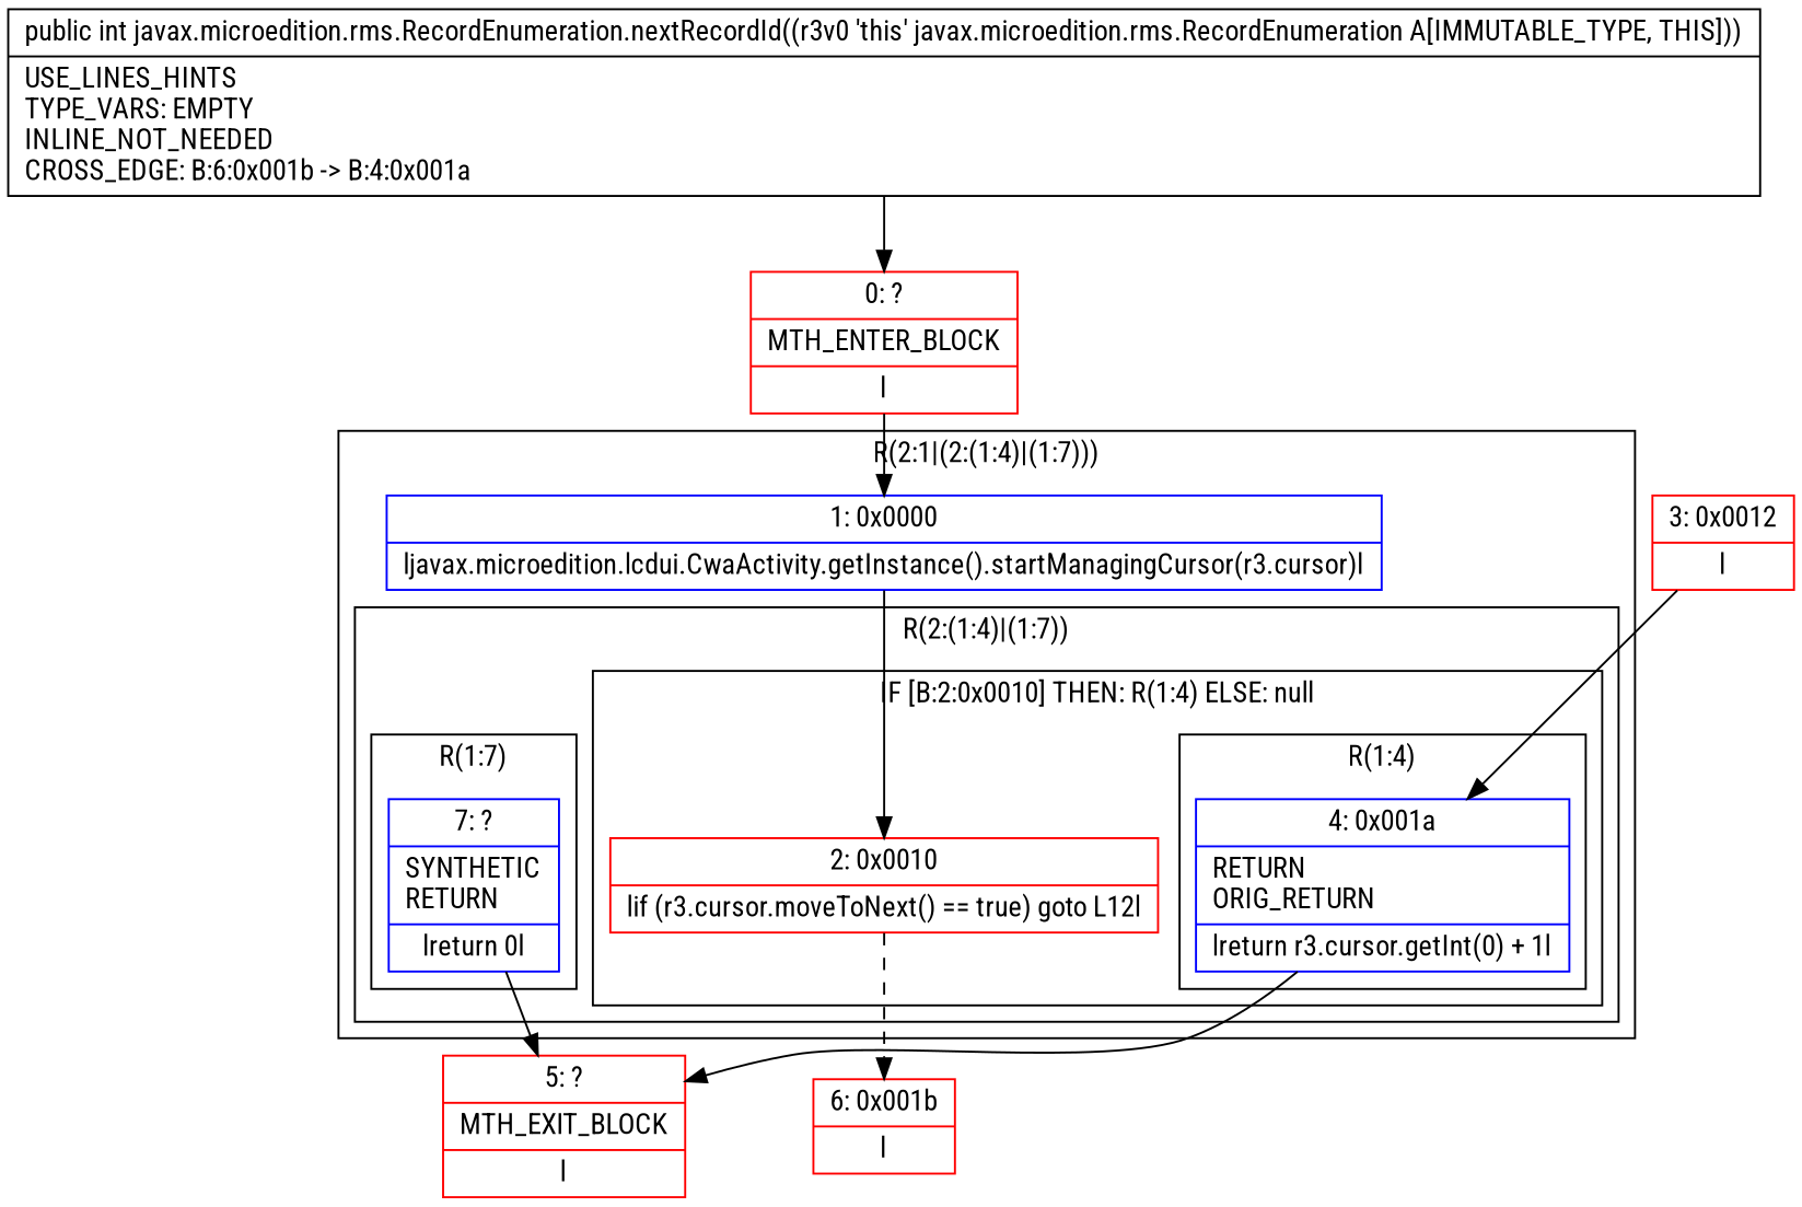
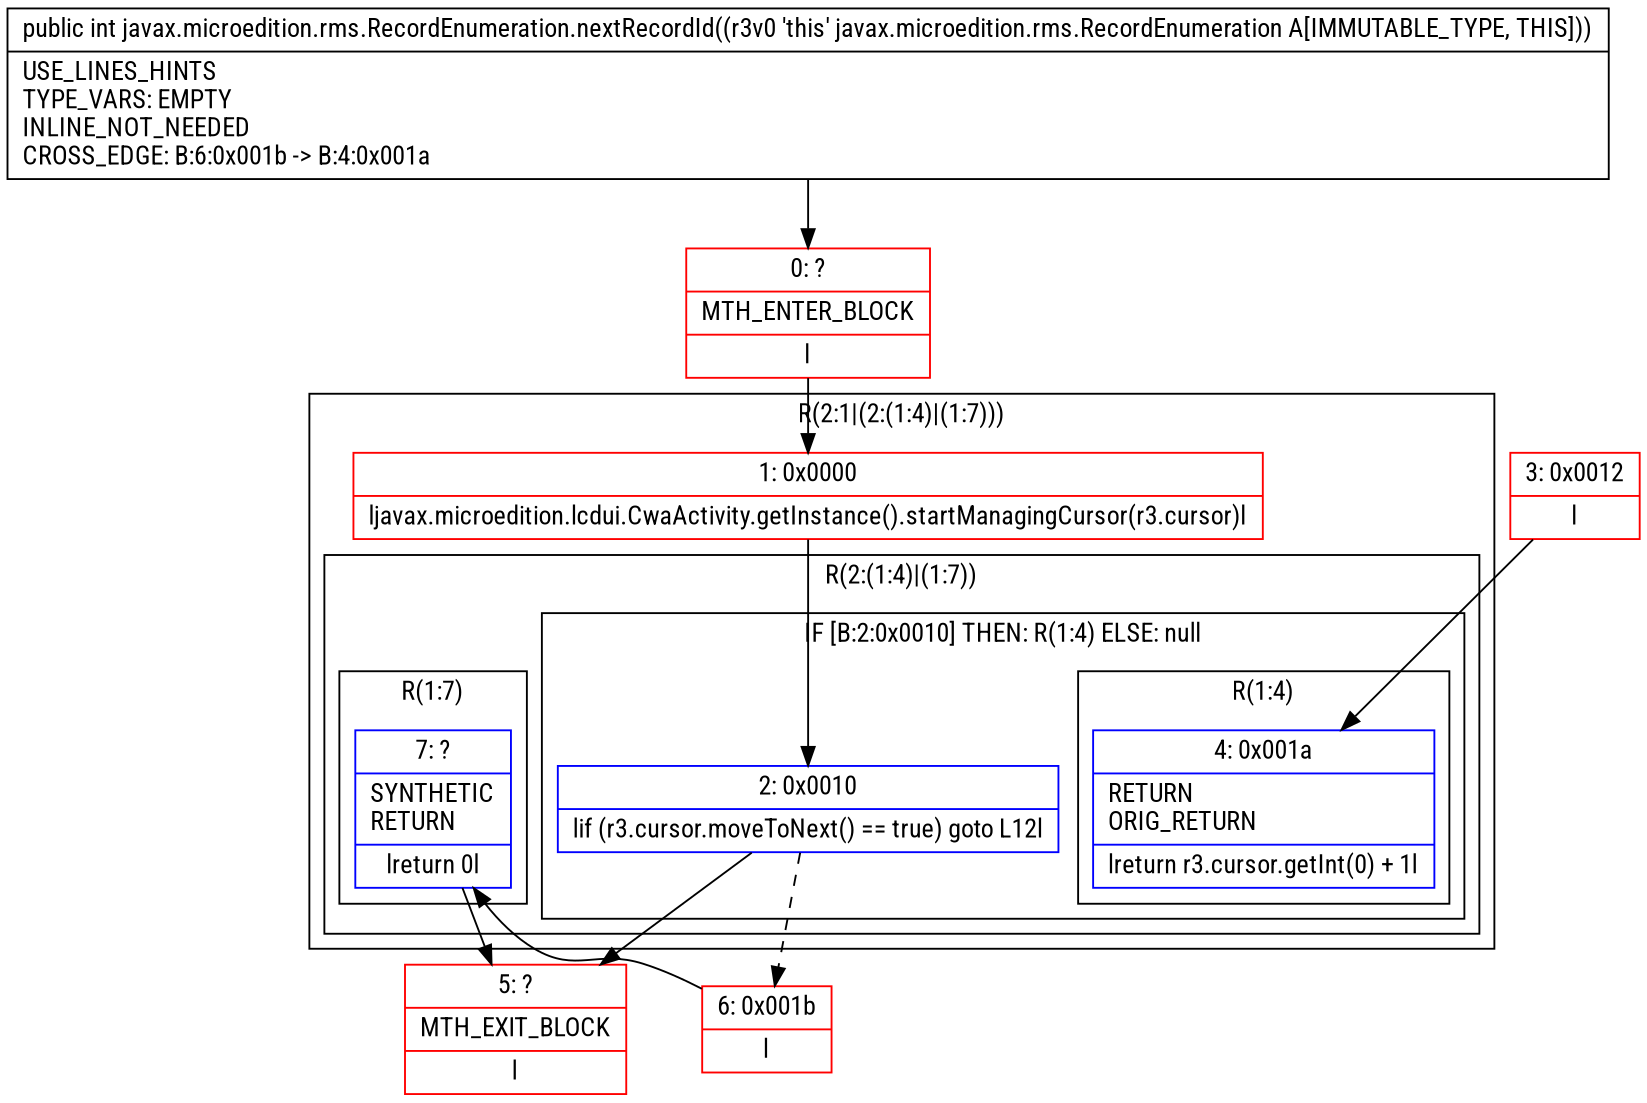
  digraph {
    fontname="Roboto Condensed"
    node [color=blue fontname="Roboto Condensed" shape=record]
    edge [fontname="Roboto Condensed"]
    n1 [label="{4\:\ 0x001a|RETURN\lORIG_RETURN\l|lreturn r3.cursor.getInt(0) + 1l}"]
-   n2 [color=red label="{2\:\ 0x0010|lif (r3.cursor.moveToNext() == true) goto L12l}"]
+   n2 [label="{2\:\ 0x0010|lif (r3.cursor.moveToNext() == true) goto L12l}"]
    n3 [label="{7\:\ ?|SYNTHETIC\lRETURN\l|lreturn 0l}"]
-   n4 [label="{1\:\ 0x0000|ljavax.microedition.lcdui.CwaActivity.getInstance().startManagingCursor(r3.cursor)l}"]
+   n4 [color=red label="{1\:\ 0x0000|ljavax.microedition.lcdui.CwaActivity.getInstance().startManagingCursor(r3.cursor)l}"]
    n5 [color=red label="{5\:\ ?|MTH_EXIT_BLOCK\l|l}"]
    n6 [color=red label="{6\:\ 0x001b|l}"]
    n7 [color=red label="{3\:\ 0x0012|l}"]
    n8 [color=red label="{0\:\ ?|MTH_ENTER_BLOCK\l|l}"]
    n9 [label="{public int javax.microedition.rms.RecordEnumeration.nextRecordId((r3v0 'this' javax.microedition.rms.RecordEnumeration A[IMMUTABLE_TYPE, THIS]))  | USE_LINES_HINTS\lTYPE_VARS: EMPTY\lINLINE_NOT_NEEDED\lCROSS_EDGE: B:6:0x001b \-\> B:4:0x001a\l}" color=""]
    subgraph cluster_1 {
      label="R(2:1|(2:(1:4)|(1:7)))"
      n4
      subgraph cluster_2 {
        label="R(2:(1:4)|(1:7))"
        subgraph cluster_3 {
          label="IF [B:2:0x0010] THEN: R(1:4) ELSE: null"
          n2
          subgraph cluster_4 {
            label="R(1:4)"
            n1
          }
        }
        subgraph cluster_5 {
          label="R(1:7)"
          n3
        }
      }
    }
-   n1 -> n5
+   n2 -> n5
    n2 -> n6 [style=dashed]
    n3 -> n5
    n4 -> n2
+   n6 -> n3
    n7 -> n1
    n8 -> n4
    n9 -> n8
  }
